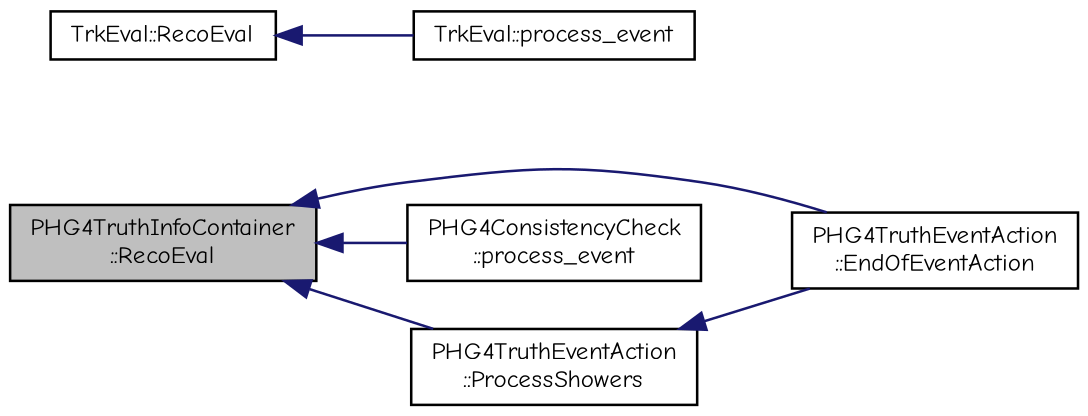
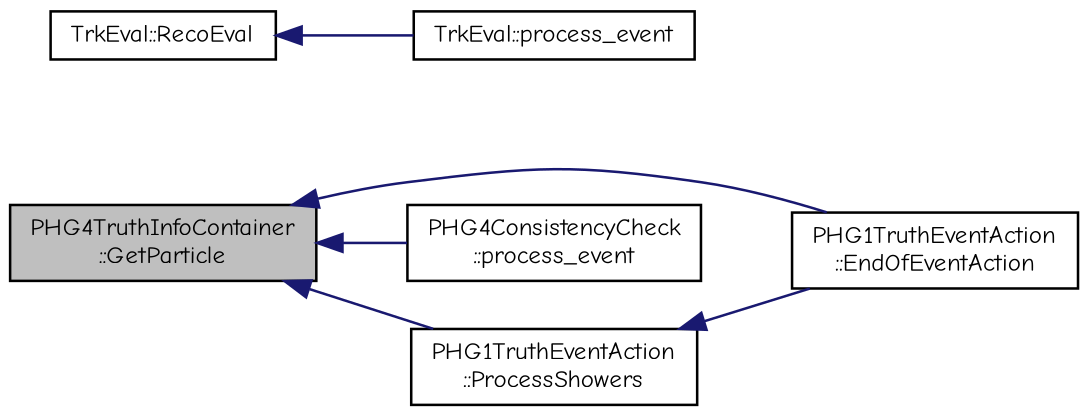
  digraph {
    fontname="Comic Neue"
    rankdir=LR
    node [color=black fontname="Comic Neue" fontsize=10 shape=record]
    edge [color=midnightblue dir=back fontname="Comic Neue" fontsize=10 labelfontname=FreeSans labelfontsize=10 style=solid]
-   n1 [fillcolor=grey75 fontcolor=black height=0.2 label="PHG4TruthInfoContainer\l::RecoEval" style=filled width=0.4]
-   n2 [height=0.2 label="PHG4TruthEventAction\l::EndOfEventAction" width=0.4]
+   n1 [fillcolor=grey75 fontcolor=black height=0.2 label="PHG4TruthInfoContainer\l::GetParticle" style=filled width=0.4]
+   n2 [height=0.2 label="PHG1TruthEventAction\l::EndOfEventAction" width=0.4]
    n3 [height=0.2 label="PHG4ConsistencyCheck\l::process_event" width=0.4]
-   n4 [height=0.2 label="PHG4TruthEventAction\l::ProcessShowers" width=0.4]
+   n4 [height=0.2 label="PHG1TruthEventAction\l::ProcessShowers" width=0.4]
    n5 [height=0.2 label="TrkEval::RecoEval" width=0.4]
    n6 [height=0.2 label="TrkEval::process_event" width=0.4]
    n1 -> n2
    n1 -> n3
    n1 -> n4
    n4 -> n2
    n5 -> n6
  }
